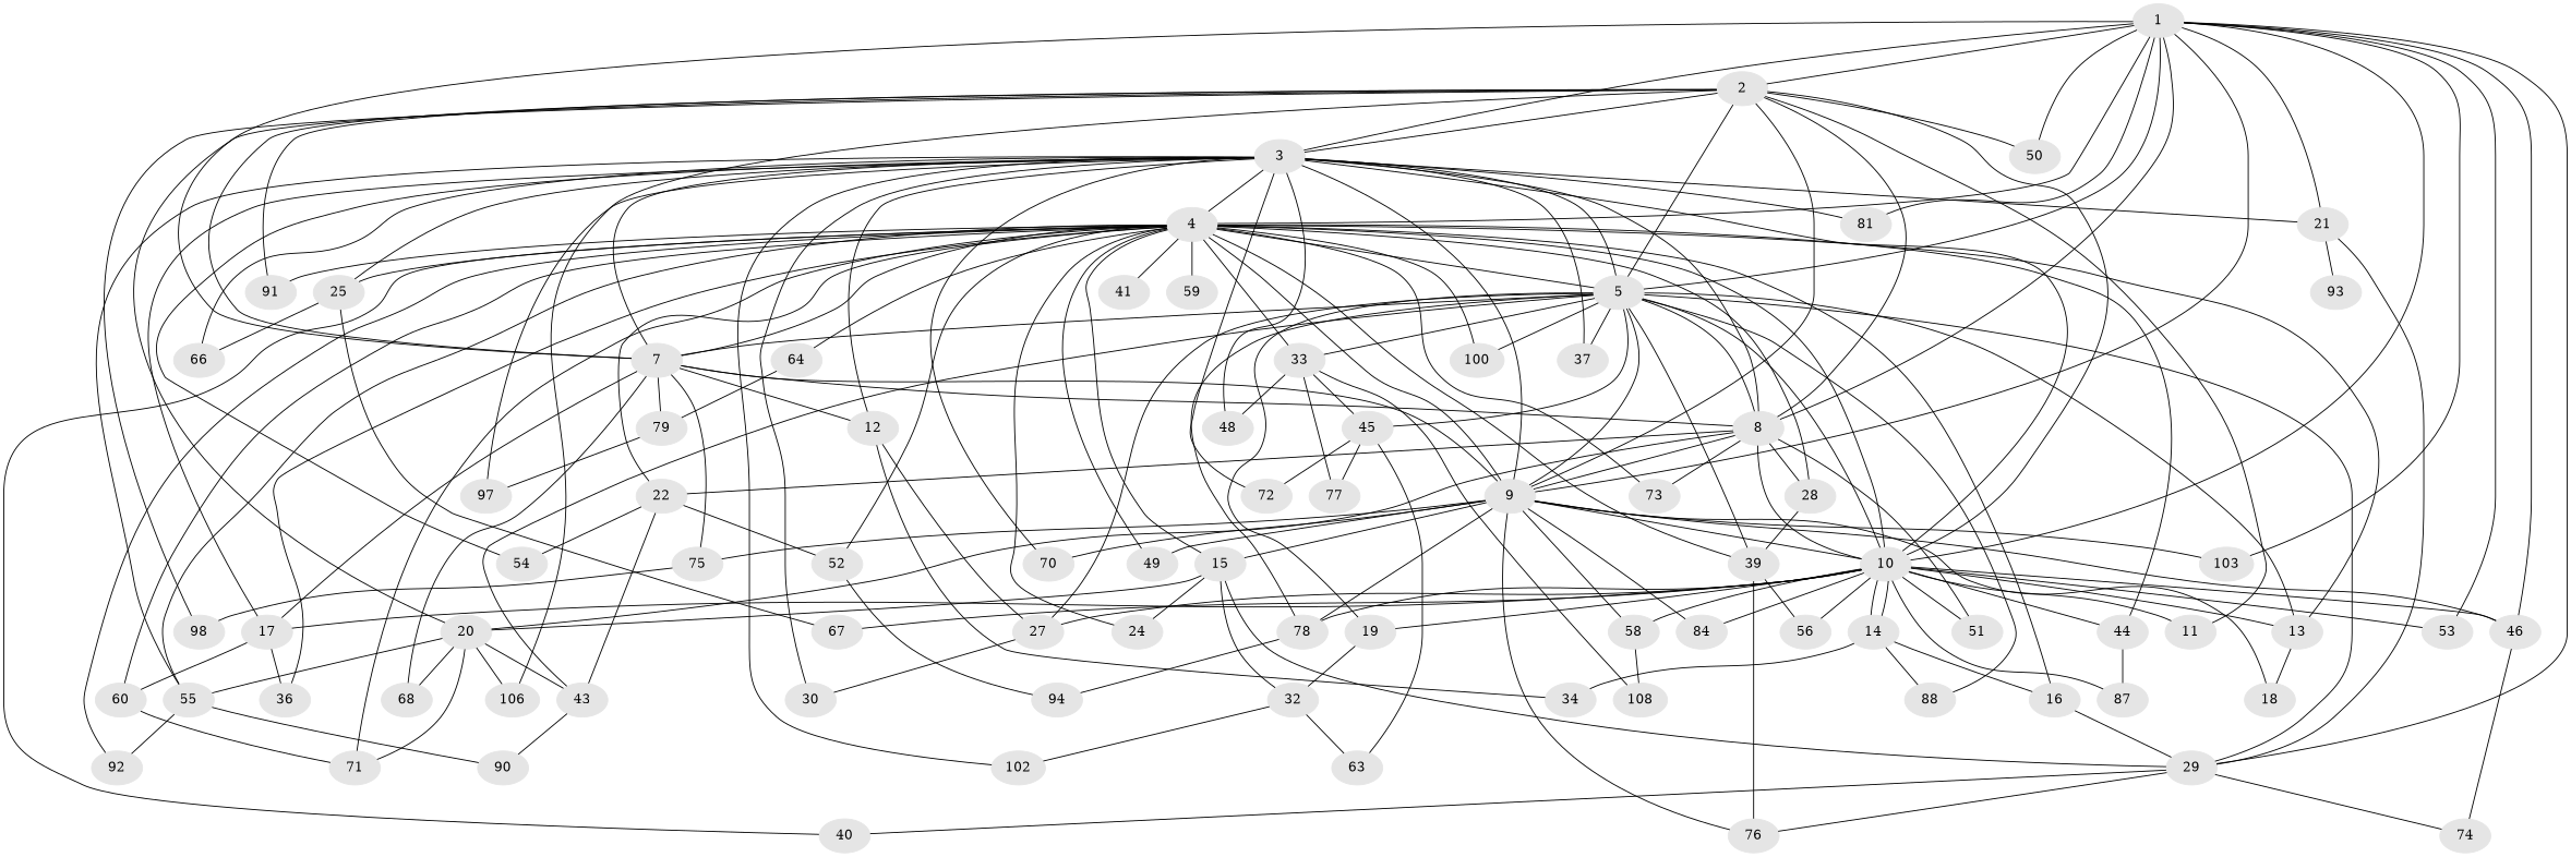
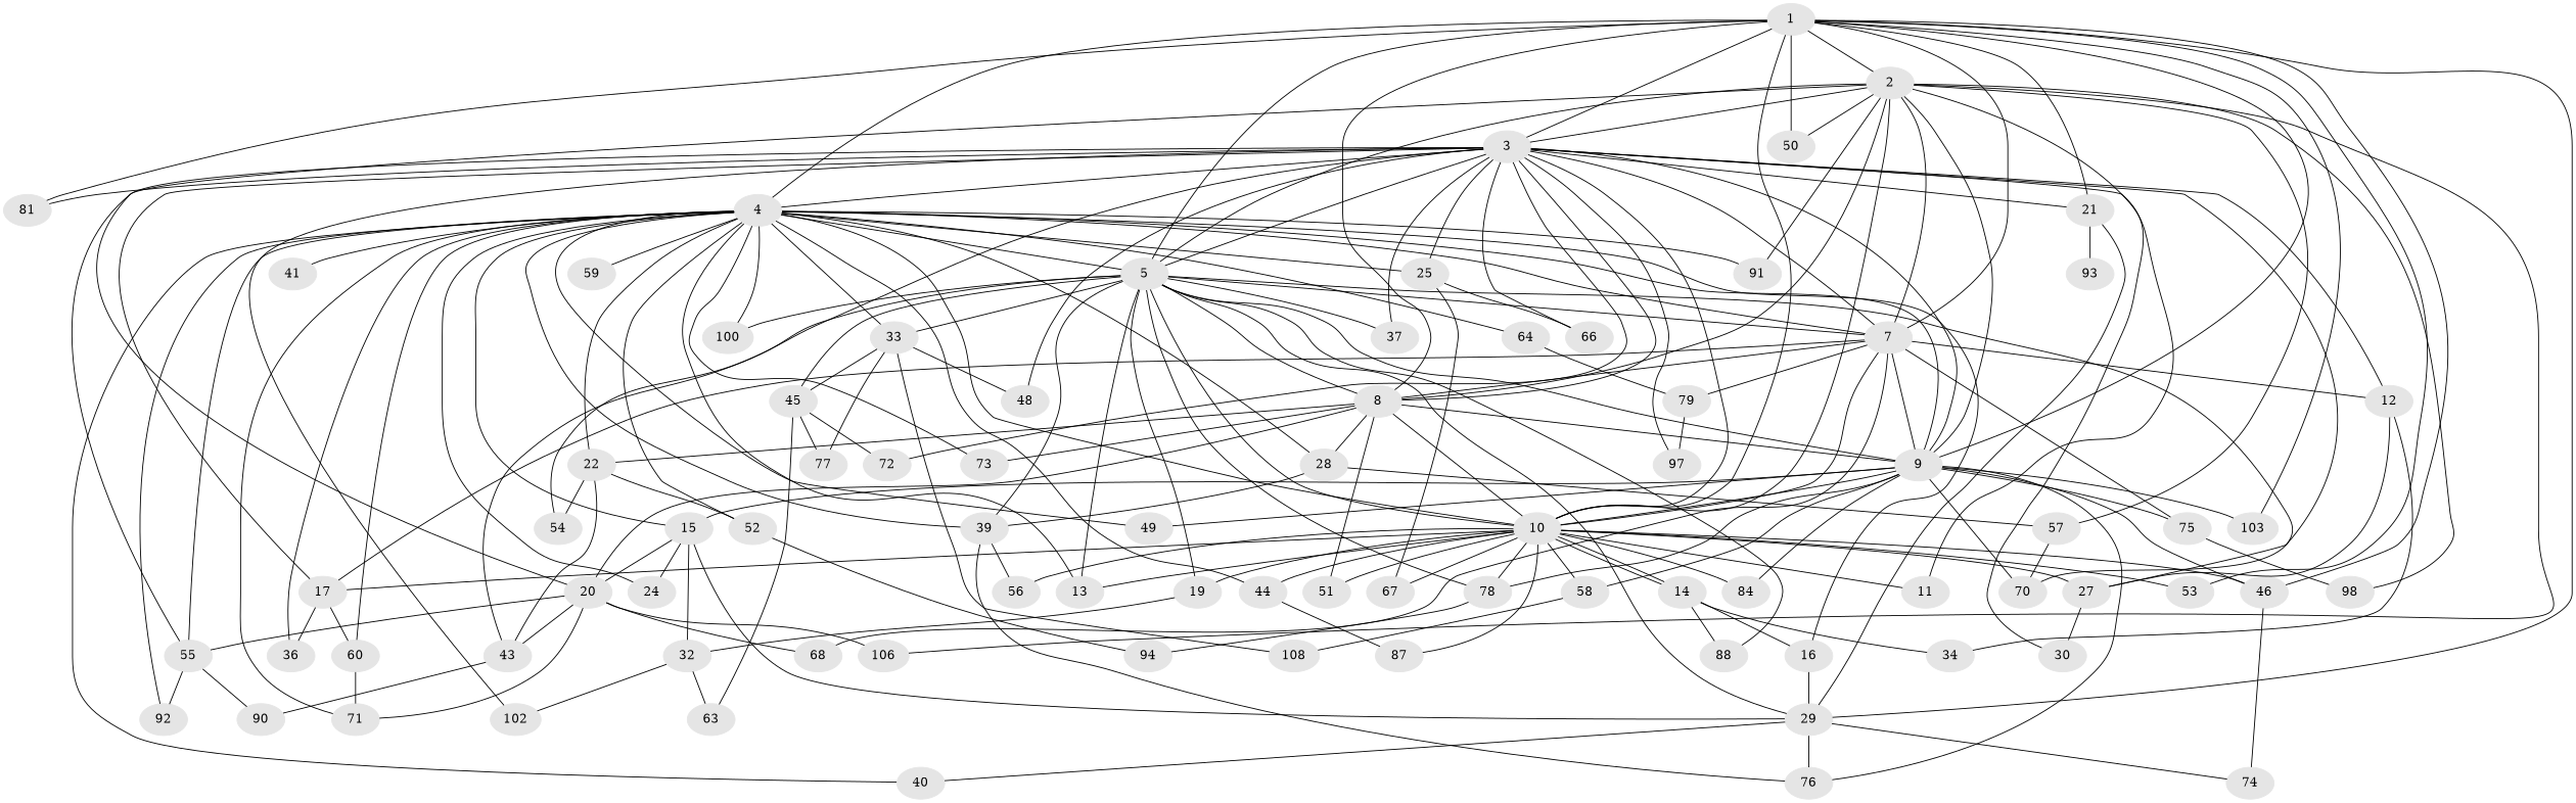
  graph {
    node [color=gray90 style=filled]
    1 [super="+104"]
    2 [super="+101"]
    3 [super="+33"]
    4 [super="+6"]
    5 [super="+95"]
    7
    8 [super="+35"]
    9 [super="+86"]
    10 [super="+26"]
    21 [super="+47"]
    29 [super="+42"]
    46 [super="+62"]
    50
    53
    81
    103
    11
    20 [super="+23"]
+   57
    91
    98
    106
    12
    17 [super="+31"]
    25
    30
    37
    48 [super="+89"]
    54
    55 [super="+69"]
    66
    70 [super="+107"]
    72
    97
    102
    64
    13 [super="+96"]
    15 [super="+65"]
    16
    22
    24
    28
    36
    n44 [label=33 super="+105"]
    39
    40
    41
    44
    49
    52 [super="+82"]
    59
    60
    71 [super="+80"]
    73
    92
    100
    19
    27 [super="+85"]
    43 [super="+61"]
    45
    78 [super="+99"]
    88
    68
    75
    79
    51
-   18
    58
    76
    84
    14
    56
    67
    87
    93
    74
    34
    90
    32
    77
    108
    94
    63
    1 -- 2
    1 -- 3 [weight=2]
    1 -- 4 [weight=2]
    1 -- 5
    1 -- 7
    1 -- 8
    1 -- 9
    1 -- 10
    1 -- 21
    1 -- 29
    1 -- 46
    1 -- 50
    1 -- 53
    1 -- 81
    1 -- 103
    2 -- 3
    2 -- 5
    2 -- 7
    2 -- 8
    2 -- 9
    2 -- 10
    2 -- 50
    2 -- 11
    2 -- 20
+   2 -- 57
    2 -- 91
    2 -- 98
    2 -- 106
    3 -- 4 [weight=2]
    3 -- 5
    3 -- 7
    3 -- 8
    3 -- 9
    3 -- 10 [weight=2]
    3 -- 21
    3 -- 81
    3 -- 12
    3 -- 17
    3 -- 25
    3 -- 30
    3 -- 37
    3 -- 48 [weight=2]
    3 -- 54
    3 -- 55
    3 -- 66
    3 -- 70
    3 -- 72
    3 -- 97
    3 -- 102
    4 -- 5 [weight=2]
    4 -- 7 [weight=2]
    4 -- 9 [weight=2]
    4 -- 10 [weight=2]
    4 -- 91
    4 -- 25
    4 -- 55
    4 -- 64
    4 -- 13
    4 -- 15
    4 -- 16
    4 -- 22
    4 -- 24
    4 -- 28
    4 -- 36
    4 -- n44
    4 -- 39
    4 -- 40
    4 -- 41 [weight=2]
    4 -- 44
    4 -- 49
    4 -- 52
    4 -- 59
    4 -- 60
    4 -- 71
    4 -- 73
    4 -- 92
    4 -- 100
    5 -- 7
    5 -- 8
    5 -- 9
    5 -- 10 [weight=2]
    5 -- 29
    5 -- 37
    5 -- 13
    5 -- n44 [weight=2]
    5 -- 39
    5 -- 100
    5 -- 19
    5 -- 27
    5 -- 43
    5 -- 45
    5 -- 78
    5 -- 88
    7 -- 8
    7 -- 9
+   7 -- 10
    7 -- 12
    7 -- 17
    7 -- 68
    7 -- 75
    7 -- 79
    8 -- 9
    8 -- 10
    8 -- 20
    8 -- 22
    8 -- 28
    8 -- 73
    8 -- 51
    9 -- 10
    9 -- 46
    9 -- 103
    9 -- 70
    9 -- 15
    9 -- 49
    9 -- 78
    9 -- 75
-   9 -- 18
    9 -- 58
    9 -- 76
    9 -- 84
    10 -- 46
    10 -- 53
    10 -- 11
    10 -- 17
    10 -- 13
    10 -- 44
    10 -- 19
    10 -- 27
    10 -- 78
    10 -- 51
    10 -- 58
    10 -- 84
    10 -- 14
    10 -- 14
    10 -- 56
    10 -- 67
    10 -- 87
    21 -- 29
    21 -- 93
    29 -- 40
    29 -- 76
    29 -- 74
    46 -- 74
    20 -- 106
    20 -- 55
    20 -- 71
    20 -- 43
    20 -- 68
+   57 -- 70
    12 -- 27
    12 -- 34
    17 -- 36
    17 -- 60
    25 -- 66
    25 -- 67
    55 -- 92
    55 -- 90
    64 -- 79
-   13 -- 18
    15 -- 29
    15 -- 20
    15 -- 24
    15 -- 32
    16 -- 29
    22 -- 54
    22 -- 52
    22 -- 43
+   28 -- 57
    28 -- 39
    n44 -- 48
    n44 -- 45
    n44 -- 77
    n44 -- 108
    39 -- 76
    39 -- 56
    44 -- 87
    52 -- 94
    60 -- 71
    19 -- 32
    27 -- 30
    43 -- 90
    45 -- 72
    45 -- 77
    45 -- 63
    78 -- 94
    75 -- 98
    79 -- 97
    58 -- 108
    14 -- 16
    14 -- 88
    14 -- 34
    32 -- 102
    32 -- 63
  }
